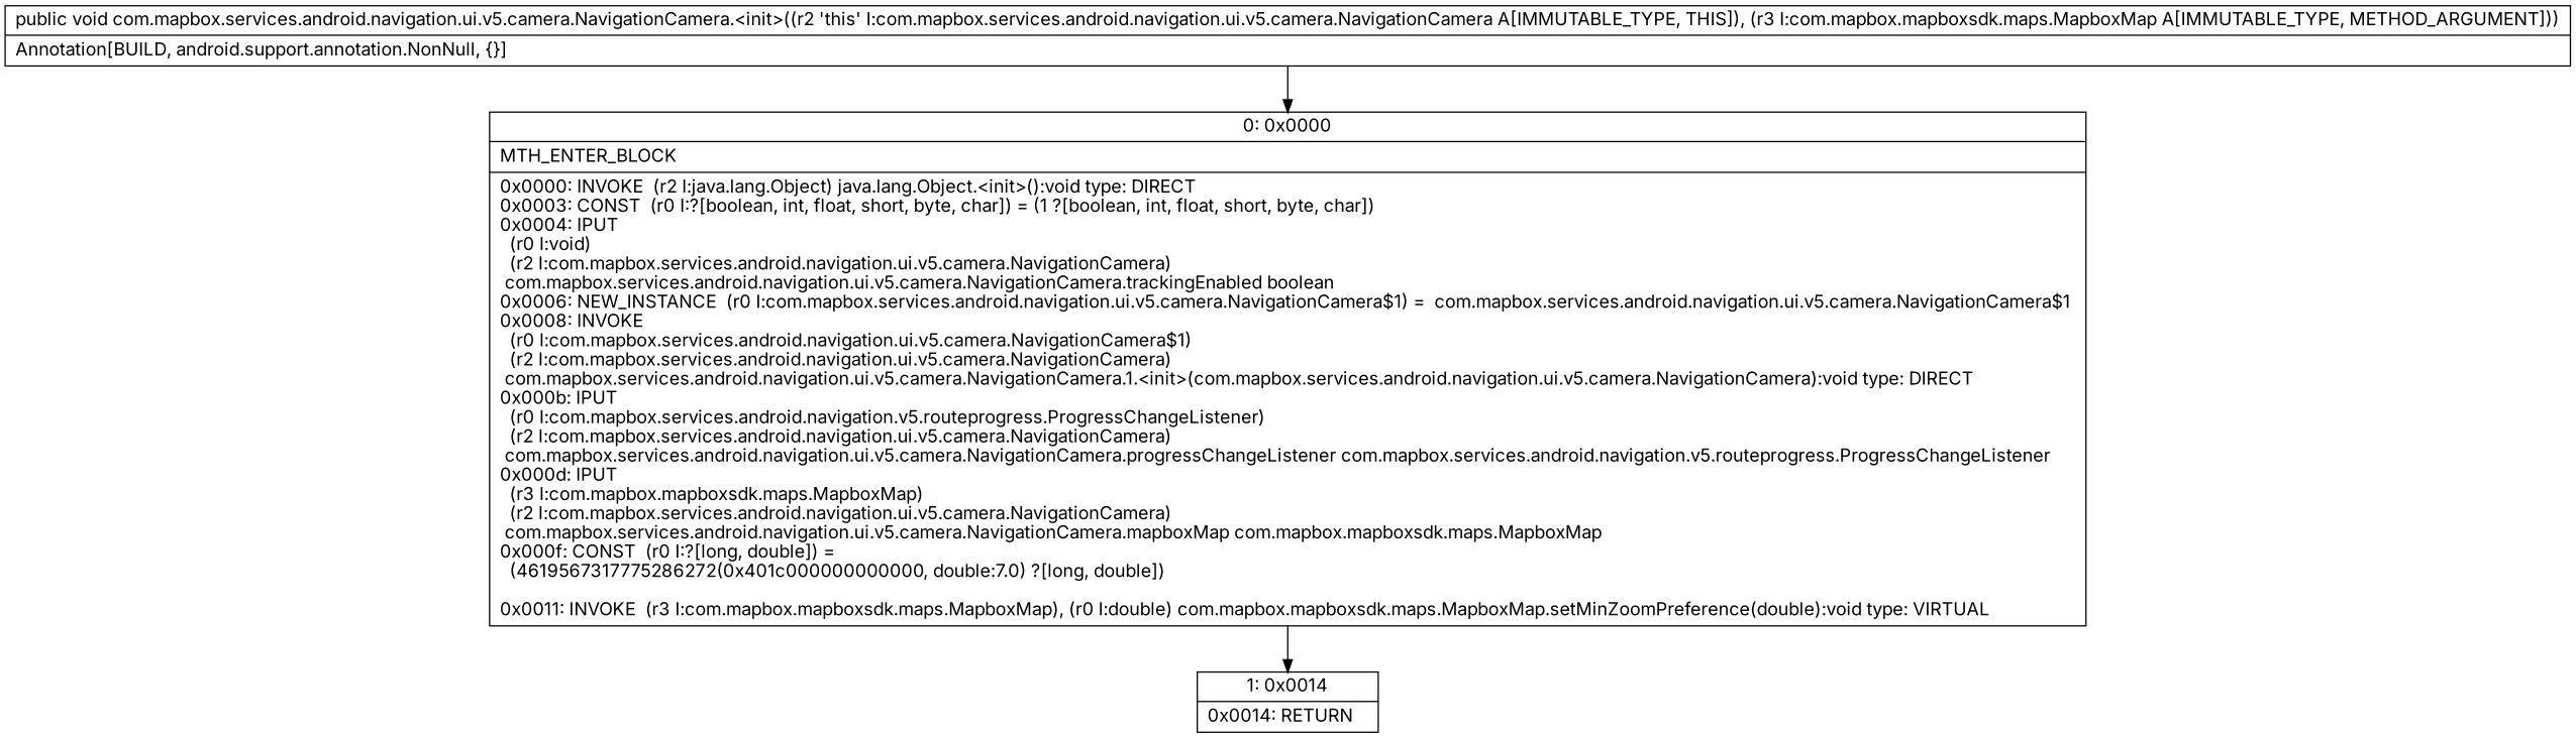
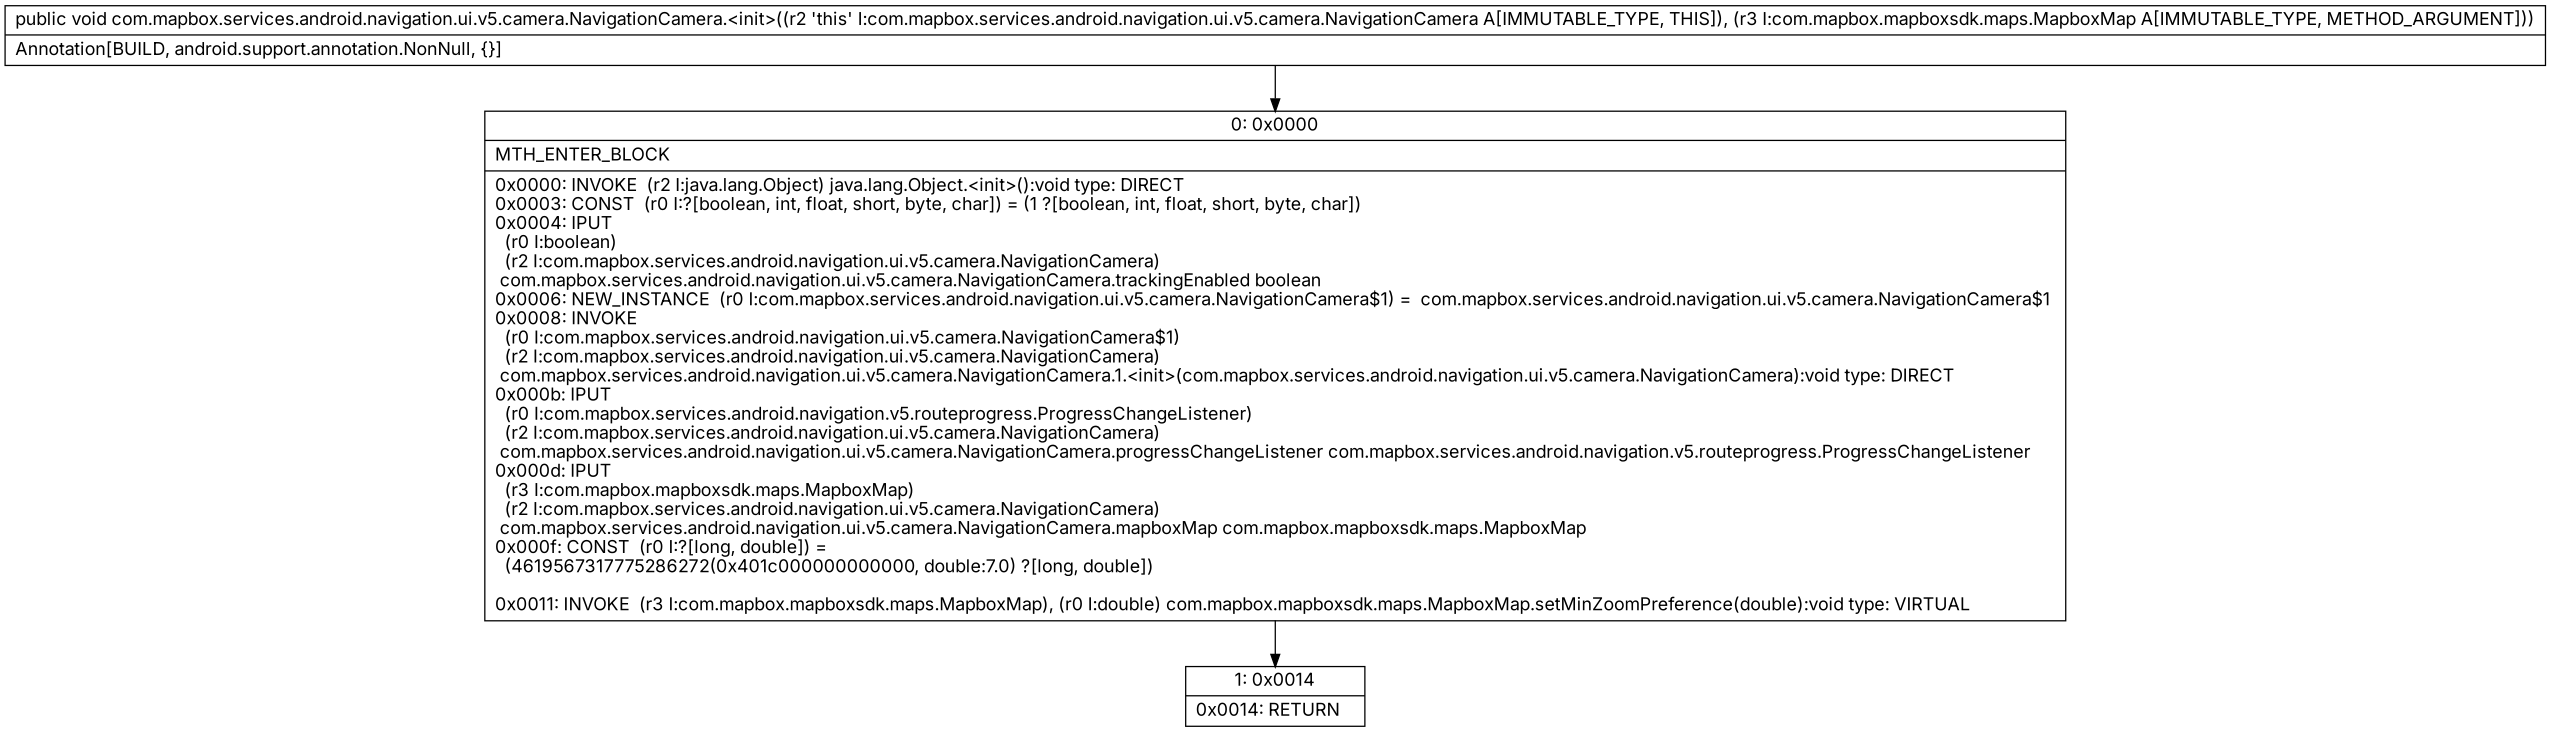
  digraph {
    fontname=Inter
    node [shape=record fontname=Inter]
    edge [fontname=Inter]
-   n1 [label="{0\:\ 0x0000|MTH_ENTER_BLOCK\l|0x0000: INVOKE  (r2 I:java.lang.Object) java.lang.Object.\<init\>():void type: DIRECT \l0x0003: CONST  (r0 I:?[boolean, int, float, short, byte, char]) = (1 ?[boolean, int, float, short, byte, char]) \l0x0004: IPUT  \l  (r0 I:void)\l  (r2 I:com.mapbox.services.android.navigation.ui.v5.camera.NavigationCamera)\l com.mapbox.services.android.navigation.ui.v5.camera.NavigationCamera.trackingEnabled boolean \l0x0006: NEW_INSTANCE  (r0 I:com.mapbox.services.android.navigation.ui.v5.camera.NavigationCamera$1) =  com.mapbox.services.android.navigation.ui.v5.camera.NavigationCamera$1 \l0x0008: INVOKE  \l  (r0 I:com.mapbox.services.android.navigation.ui.v5.camera.NavigationCamera$1)\l  (r2 I:com.mapbox.services.android.navigation.ui.v5.camera.NavigationCamera)\l com.mapbox.services.android.navigation.ui.v5.camera.NavigationCamera.1.\<init\>(com.mapbox.services.android.navigation.ui.v5.camera.NavigationCamera):void type: DIRECT \l0x000b: IPUT  \l  (r0 I:com.mapbox.services.android.navigation.v5.routeprogress.ProgressChangeListener)\l  (r2 I:com.mapbox.services.android.navigation.ui.v5.camera.NavigationCamera)\l com.mapbox.services.android.navigation.ui.v5.camera.NavigationCamera.progressChangeListener com.mapbox.services.android.navigation.v5.routeprogress.ProgressChangeListener \l0x000d: IPUT  \l  (r3 I:com.mapbox.mapboxsdk.maps.MapboxMap)\l  (r2 I:com.mapbox.services.android.navigation.ui.v5.camera.NavigationCamera)\l com.mapbox.services.android.navigation.ui.v5.camera.NavigationCamera.mapboxMap com.mapbox.mapboxsdk.maps.MapboxMap \l0x000f: CONST  (r0 I:?[long, double]) = \l  (4619567317775286272(0x401c000000000000, double:7.0) ?[long, double])\l \l0x0011: INVOKE  (r3 I:com.mapbox.mapboxsdk.maps.MapboxMap), (r0 I:double) com.mapbox.mapboxsdk.maps.MapboxMap.setMinZoomPreference(double):void type: VIRTUAL \l}"]
+   n1 [label="{0\:\ 0x0000|MTH_ENTER_BLOCK\l|0x0000: INVOKE  (r2 I:java.lang.Object) java.lang.Object.\<init\>():void type: DIRECT \l0x0003: CONST  (r0 I:?[boolean, int, float, short, byte, char]) = (1 ?[boolean, int, float, short, byte, char]) \l0x0004: IPUT  \l  (r0 I:boolean)\l  (r2 I:com.mapbox.services.android.navigation.ui.v5.camera.NavigationCamera)\l com.mapbox.services.android.navigation.ui.v5.camera.NavigationCamera.trackingEnabled boolean \l0x0006: NEW_INSTANCE  (r0 I:com.mapbox.services.android.navigation.ui.v5.camera.NavigationCamera$1) =  com.mapbox.services.android.navigation.ui.v5.camera.NavigationCamera$1 \l0x0008: INVOKE  \l  (r0 I:com.mapbox.services.android.navigation.ui.v5.camera.NavigationCamera$1)\l  (r2 I:com.mapbox.services.android.navigation.ui.v5.camera.NavigationCamera)\l com.mapbox.services.android.navigation.ui.v5.camera.NavigationCamera.1.\<init\>(com.mapbox.services.android.navigation.ui.v5.camera.NavigationCamera):void type: DIRECT \l0x000b: IPUT  \l  (r0 I:com.mapbox.services.android.navigation.v5.routeprogress.ProgressChangeListener)\l  (r2 I:com.mapbox.services.android.navigation.ui.v5.camera.NavigationCamera)\l com.mapbox.services.android.navigation.ui.v5.camera.NavigationCamera.progressChangeListener com.mapbox.services.android.navigation.v5.routeprogress.ProgressChangeListener \l0x000d: IPUT  \l  (r3 I:com.mapbox.mapboxsdk.maps.MapboxMap)\l  (r2 I:com.mapbox.services.android.navigation.ui.v5.camera.NavigationCamera)\l com.mapbox.services.android.navigation.ui.v5.camera.NavigationCamera.mapboxMap com.mapbox.mapboxsdk.maps.MapboxMap \l0x000f: CONST  (r0 I:?[long, double]) = \l  (4619567317775286272(0x401c000000000000, double:7.0) ?[long, double])\l \l0x0011: INVOKE  (r3 I:com.mapbox.mapboxsdk.maps.MapboxMap), (r0 I:double) com.mapbox.mapboxsdk.maps.MapboxMap.setMinZoomPreference(double):void type: VIRTUAL \l}"]
    n2 [label="{1\:\ 0x0014|0x0014: RETURN   \l}"]
    n3 [label="{public void com.mapbox.services.android.navigation.ui.v5.camera.NavigationCamera.\<init\>((r2 'this' I:com.mapbox.services.android.navigation.ui.v5.camera.NavigationCamera A[IMMUTABLE_TYPE, THIS]), (r3 I:com.mapbox.mapboxsdk.maps.MapboxMap A[IMMUTABLE_TYPE, METHOD_ARGUMENT]))  | Annotation[BUILD, android.support.annotation.NonNull, \{\}]\l}"]
    n1 -> n2
    n3 -> n1
  }
